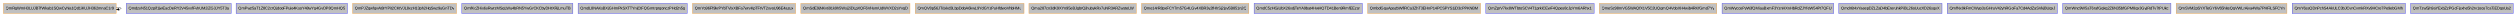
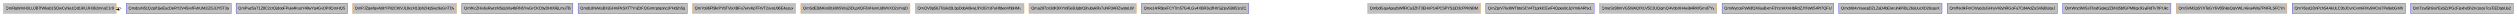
  digraph {
    area=3
    ranksep=3
    fontname="Liberation Sans"
    node [color=blue fillcolor=gray fontcolor=black shape=box style=filled fontname="Liberation Sans"]
    QmRgWmH3LUJB7fWkab1SQwCyhia1Qd1iKUJH362mnaC1r9 [color=darkorange]
    QmdzyN51Qzpif1jwEacDeRY2V45vxfFvhUM2iZG3JY5T3a
    QmPwz5aT1Z8C2crQjdooFPuie4KsoY48wYg4GvDP8QmHQ5
    QmPJZqwfgvAt8rYPit2CKtVJL8xzH13ph2HqSwz9uGnTDv [color=darkorange]
    QmfKcZHix6yRwrzMSqLWu4bRN5YwGrCKCbyDHtXRjLmuTB
    QmdL8NAKsBXjGHmPkSXTTYnjCtFQGmtrprgonczPHd2n5g
    QmYo96Ff9krPYbTVixXBFa7wrvKpTFtVT2xvoU96E4azux [color=darkorange]
    QmSdE9jNKvti91k9h5Wsj2iDLpXQF6VHymUdWVXD2sYvqD [color=darkorange]
    QmQV8p56JTrjxkd3LbpDdoA6kwL9YdGYzPuHfdwoVhbHMu [color=darkorange]
    Qma287cn3dK9XYn95eBJgbrQjhubykRx7uNR3ARZwsteLW [color=darkorange]
-   Qme14rR8pxFCY7m57G4LGv4XBR3y2fHhSj2jsv5B851n2Q [color=darkorange]
-   QmdC5zHGjUbX26xdjTeYA9bat4HwHQTD41Ben9RmfEEzsr
+   Qme14rR8pxFCY7m57G4LGv4XBR3y2fHhSj2jsv5B851n2Q
    QmbdGquApazbWfiRCa3ZhT3EHnP14PCSPYS1jD3cPPKNBM [color=darkorange]
    QmZprV7kx8WTbtoSCV4T1prkiCEwF4Qpes8cJpYm6ARhx1
    QmeSc98mVG5WAQfX1V5C2UQgmQ4VdoXH4wib4RKfGmd7Yy [color=darkorange]
    QmWyccePyWjfQMiauBxmF3YznHXnHbRdZJYfeW54Pt7QFU
    Qmdr6t4xYaeepDZLZaD4bEreruhkPiBL26oUucXD26sgyX
    QmfNx9kFmCWyp3sGHruV42yhRGoFa7Cd4AdZaSVkjBUqxJ
    QmWnc9W5aT6rafGqkq2Z6N35bfGPM8qx3GyjRdTv7tPUkc
    QmSVM2pSYXTeGY6V65hiteQqVWLrAiva4Wa7PHFiLSFCYn [color=darkorange]
    QmY6ssQDnPchS4AkULC3bJCvnCvmkRXv9HCre7Pe9ebGMh
    QmTzw5jh9aYExbZzPGcFjsxhe5h2rv1oos7caTjEDqoUa2
    QmRgWmH3LUJB7fWkab1SQwCyhia1Qd1iKUJH362mnaC1r9 -> QmRgWmH3LUJB7fWkab1SQwCyhia1Qd1iKUJH362mnaC1r9 [weight=0.1 fontname="Liberation Sans"]
  }
